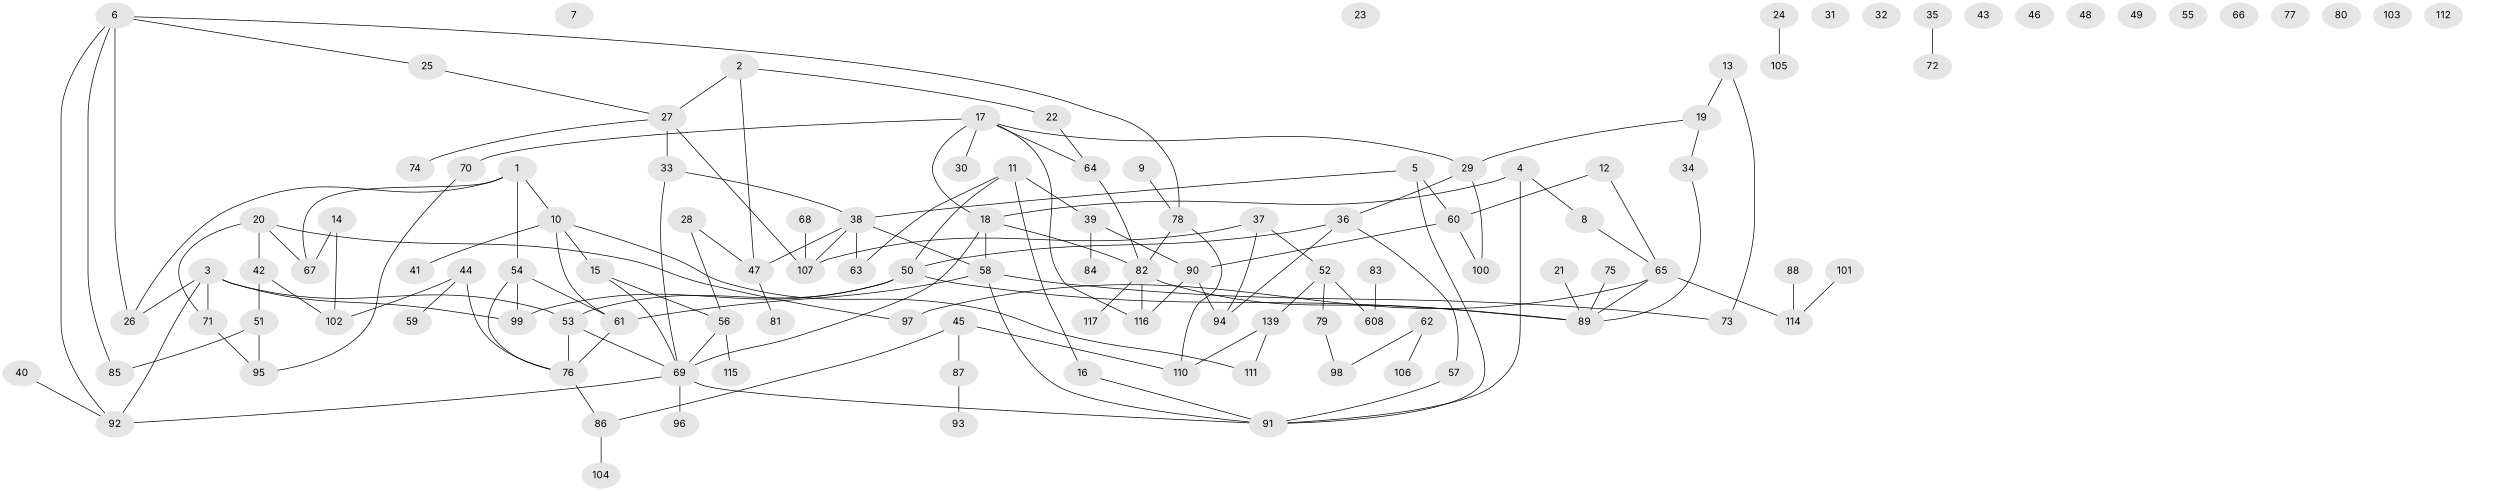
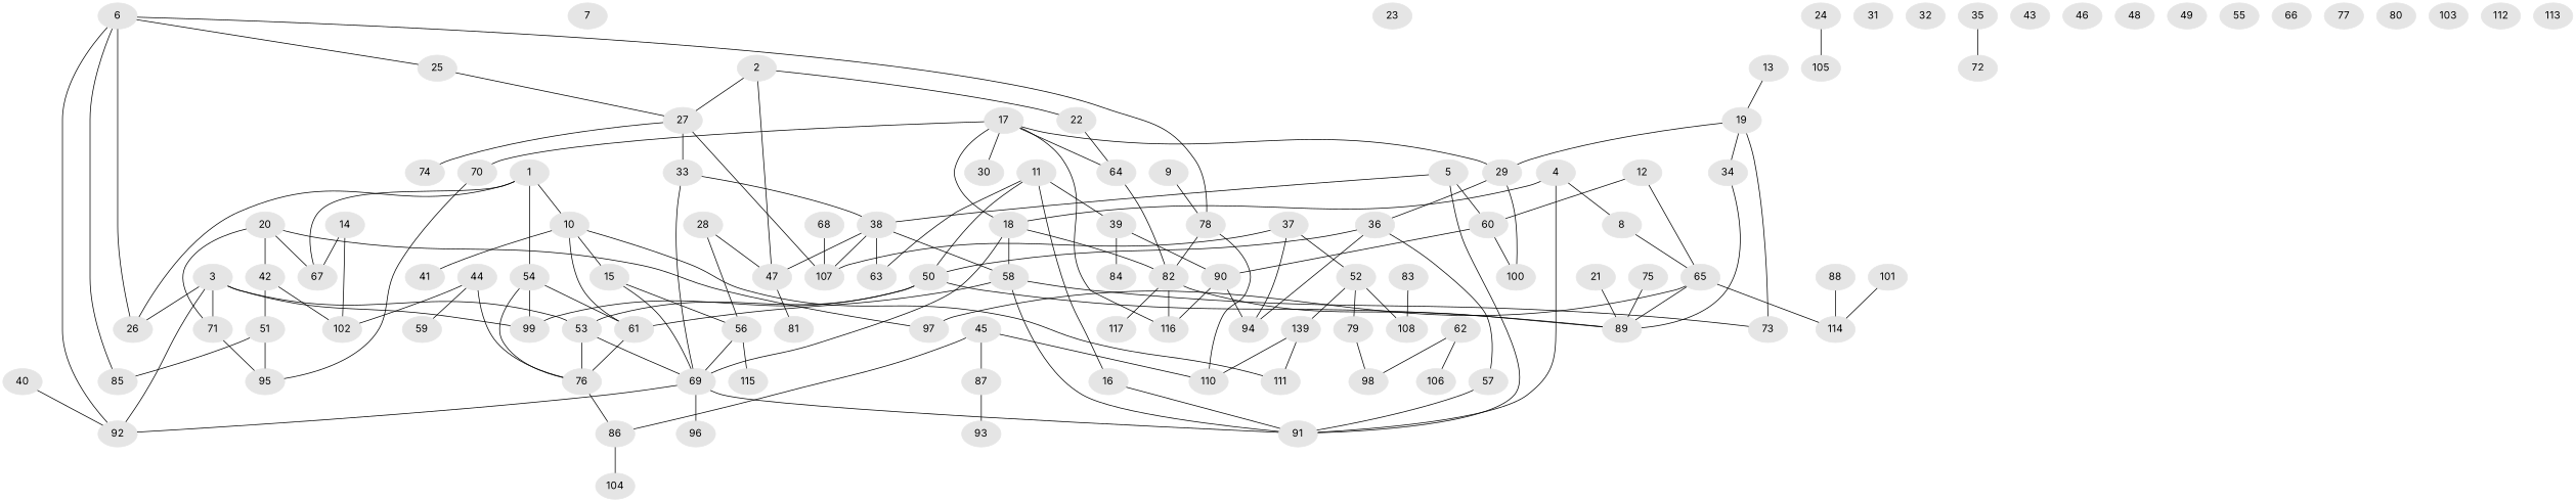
  graph {
    fontname=Inter
    node [color=gray90 fontname=Inter style=filled]
    edge [fontname=Inter]
    1
    10
    26
    54
    67
    15
    41
    61
    111
    99
    76
    2
    22
    27
    47
    64
    33
    74
    107
    81
    3
    53
    71
    92
    69
    95
    4
    8
    18
    91
    65
    58
    82
    5
    38
    60
    63
    100
    90
    6
    25
    78
    85
    110
    7
    97
    89
    114
    9
    56
    11
    16
    50
    39
    12
    13
    19
    73
    29
    34
    14
    102
    115
    96
    17
    30
    70
    116
    36
    117
    20
    42
    51
    21
    23
    24
    105
    101
    28
    57
    94
    31
    32
    35
    72
    37
    52
    79
-   108 [label=608]
+   108
    n90 [label=139]
    84
    40
    43
    44
    59
    86
    45
    87
    104
    93
    46
    48
    49
    98
    55
    62
    106
    66
    68
    75
    77
    80
    83
    88
    103
    112
+   113
    1 -- 10
    1 -- 26
    1 -- 54
    1 -- 67
    10 -- 15
    10 -- 41
    10 -- 61
    10 -- 111
    54 -- 61
    54 -- 99
    54 -- 76
    15 -- 69
    15 -- 56
    61 -- 76
    76 -- 86
    2 -- 22
    2 -- 27
    2 -- 47
    22 -- 64
    27 -- 33
    27 -- 74
    27 -- 107
    47 -- 81
    64 -- 82
    33 -- 69
    33 -- 38
    3 -- 26
    3 -- 99
    3 -- 53
    3 -- 71
    3 -- 92
    53 -- 76
    53 -- 69
    71 -- 95
    69 -- 92
    69 -- 91
    69 -- 96
    4 -- 8
    4 -- 18
    4 -- 91
    8 -- 65
    18 -- 69
    18 -- 58
    18 -- 82
    65 -- 97
    65 -- 89
    65 -- 114
    58 -- 61
    58 -- 91
    58 -- 73
    82 -- 89
    82 -- 116
    82 -- 117
    5 -- 91
    5 -- 38
    5 -- 60
    38 -- 47
    38 -- 107
    38 -- 58
    38 -- 63
    60 -- 100
    60 -- 90
    90 -- 116
    90 -- 94
    6 -- 26
    6 -- 92
    6 -- 25
    6 -- 78
    6 -- 85
    25 -- 27
    78 -- 82
    78 -- 110
    9 -- 78
    56 -- 69
    56 -- 115
    11 -- 63
    11 -- 16
    11 -- 50
    11 -- 39
    16 -- 91
    50 -- 99
    50 -- 53
    50 -- 89
    39 -- 90
    39 -- 84
    12 -- 65
    12 -- 60
    13 -- 19
-   13 -- 73
+   19 -- 73
    19 -- 29
    19 -- 34
    29 -- 100
    29 -- 36
    34 -- 89
    14 -- 67
    14 -- 102
    17 -- 64
    17 -- 18
    17 -- 29
    17 -- 30
    17 -- 70
    17 -- 116
    70 -- 95
    36 -- 50
    36 -- 57
    36 -- 94
    20 -- 67
    20 -- 71
    20 -- 97
    20 -- 42
    42 -- 102
    42 -- 51
    51 -- 95
    51 -- 85
    21 -- 89
    24 -- 105
    101 -- 114
    28 -- 47
    28 -- 56
    57 -- 91
    35 -- 72
    37 -- 107
    37 -- 94
    37 -- 52
    52 -- 79
    52 -- 108
    52 -- n90
    79 -- 98
    n90 -- 111
    n90 -- 110
    40 -- 92
    44 -- 76
    44 -- 102
    44 -- 59
    86 -- 104
    45 -- 110
    45 -- 86
    45 -- 87
    87 -- 93
    62 -- 98
    62 -- 106
    68 -- 107
    75 -- 89
    83 -- 108
    88 -- 114
  }
